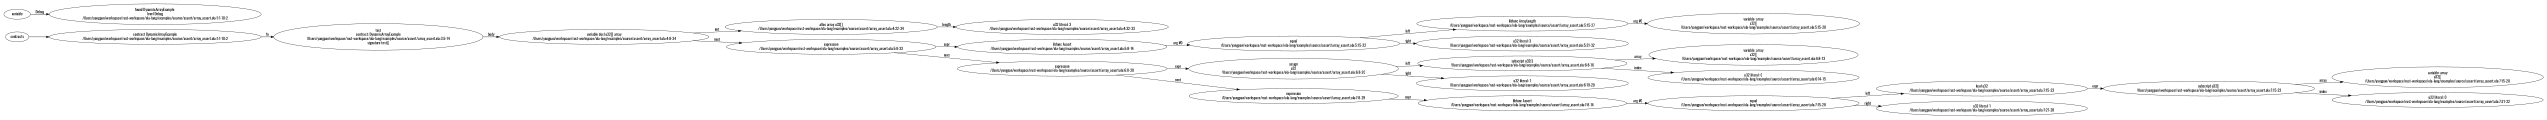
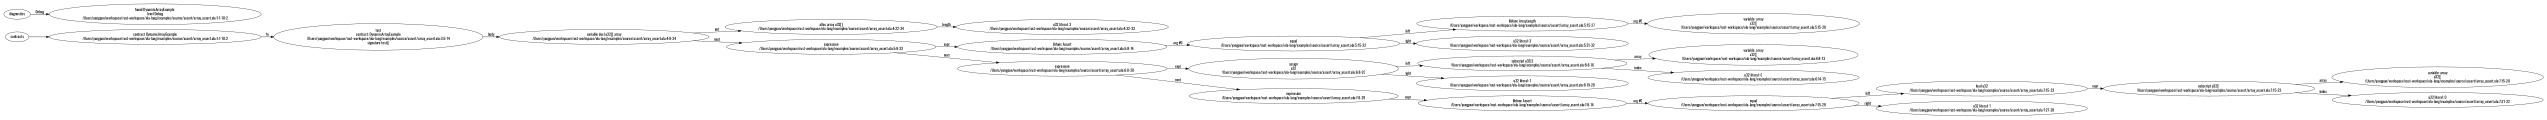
  strict digraph {
    rankdir=LR
    fontname=Oswald
    node [fontname=Oswald]
    edge [fontname=Oswald]
    n1 [label="contract DynamicArrayExample\n/Users/yangpan/workspace/rust-workspace/ola-lang/examples/source/assert/array_assert.ola:1:1-10:2"]
    n2 [label="test\ncontract: DynamicArrayExample\n/Users/yangpan/workspace/rust-workspace/ola-lang/examples/source/assert/array_assert.ola:3:5-14\nsignature test()"]
    n3 [label="variable decl u32[] array\n/Users/yangpan/workspace/rust-workspace/ola-lang/examples/source/assert/array_assert.ola:4:8-34"]
    n4 [label="alloc array u32[]\n/Users/yangpan/workspace/rust-workspace/ola-lang/examples/source/assert/array_assert.ola:4:22-34"]
    n5 [label="expression\n/Users/yangpan/workspace/rust-workspace/ola-lang/examples/source/assert/array_assert.ola:5:8-33"]
    n6 [label="u32 literal: 3\n/Users/yangpan/workspace/rust-workspace/ola-lang/examples/source/assert/array_assert.ola:4:32-33"]
    n7 [label="libfunc Assert\n/Users/yangpan/workspace/rust-workspace/ola-lang/examples/source/assert/array_assert.ola:5:8-14"]
    n8 [label="expression\n/Users/yangpan/workspace/rust-workspace/ola-lang/examples/source/assert/array_assert.ola:6:8-20"]
    n9 [label="equal\n/Users/yangpan/workspace/rust-workspace/ola-lang/examples/source/assert/array_assert.ola:5:15-32"]
    n10 [label="libfunc ArrayLength\n/Users/yangpan/workspace/rust-workspace/ola-lang/examples/source/assert/array_assert.ola:5:15-27"]
    n11 [label="u32 literal: 3\n/Users/yangpan/workspace/rust-workspace/ola-lang/examples/source/assert/array_assert.ola:5:31-32"]
    n12 [label="variable: array\nu32[]\n/Users/yangpan/workspace/rust-workspace/ola-lang/examples/source/assert/array_assert.ola:5:15-20"]
    n13 [label="assign\nu32\n/Users/yangpan/workspace/rust-workspace/ola-lang/examples/source/assert/array_assert.ola:6:8-20"]
    n14 [label="expression\n/Users/yangpan/workspace/rust-workspace/ola-lang/examples/source/assert/array_assert.ola:7:8-29"]
    n15 [label="subscript u32[]\n/Users/yangpan/workspace/rust-workspace/ola-lang/examples/source/assert/array_assert.ola:6:8-16"]
    n16 [label="u32 literal: 1\n/Users/yangpan/workspace/rust-workspace/ola-lang/examples/source/assert/array_assert.ola:6:19-20"]
    n17 [label="variable: array\nu32[]\n/Users/yangpan/workspace/rust-workspace/ola-lang/examples/source/assert/array_assert.ola:6:8-13"]
    n18 [label="u32 literal: 0\n/Users/yangpan/workspace/rust-workspace/ola-lang/examples/source/assert/array_assert.ola:6:14-15"]
    n19 [label="libfunc Assert\n/Users/yangpan/workspace/rust-workspace/ola-lang/examples/source/assert/array_assert.ola:7:8-14"]
    n20 [label="equal\n/Users/yangpan/workspace/rust-workspace/ola-lang/examples/source/assert/array_assert.ola:7:15-28"]
    n21 [label="load u32\n/Users/yangpan/workspace/rust-workspace/ola-lang/examples/source/assert/array_assert.ola:7:15-23"]
    n22 [label="u32 literal: 1\n/Users/yangpan/workspace/rust-workspace/ola-lang/examples/source/assert/array_assert.ola:7:27-28"]
    n23 [label="subscript u32[]\n/Users/yangpan/workspace/rust-workspace/ola-lang/examples/source/assert/array_assert.ola:7:15-23"]
    n24 [label="variable: array\nu32[]\n/Users/yangpan/workspace/rust-workspace/ola-lang/examples/source/assert/array_assert.ola:7:15-20"]
    n25 [label="u32 literal: 0\n/Users/yangpan/workspace/rust-workspace/ola-lang/examples/source/assert/array_assert.ola:7:21-22"]
    n26 [label="found DynamicArrayExample \nlevel Debug\n/Users/yangpan/workspace/rust-workspace/ola-lang/examples/source/assert/array_assert.ola:1:1-10:2"]
    contracts
-   diagnostics [label=variable]
+   diagnostics
    n1 -> n2 [label=fn]
    n2 -> n3 [label=body]
    n3 -> n4 [label=init]
    n3 -> n5 [label=next]
    n4 -> n6 [label=length]
    n5 -> n7 [label=expr]
    n5 -> n8 [label=next]
    n7 -> n9 [label="arg #0"]
    n8 -> n13 [label=expr]
    n8 -> n14 [label=next]
    n9 -> n10 [label=left]
    n9 -> n11 [label=right]
    n10 -> n12 [label="arg #0"]
    n13 -> n15 [label=left]
    n13 -> n16 [label=right]
    n14 -> n19 [label=expr]
    n15 -> n17 [label=array]
    n15 -> n18 [label=index]
    n19 -> n20 [label="arg #0"]
    n20 -> n21 [label=left]
    n20 -> n22 [label=right]
    n21 -> n23 [label=expr]
    n23 -> n24 [label=array]
    n23 -> n25 [label=index]
    contracts -> n1
    diagnostics -> n26 [label=Debug]
  }
